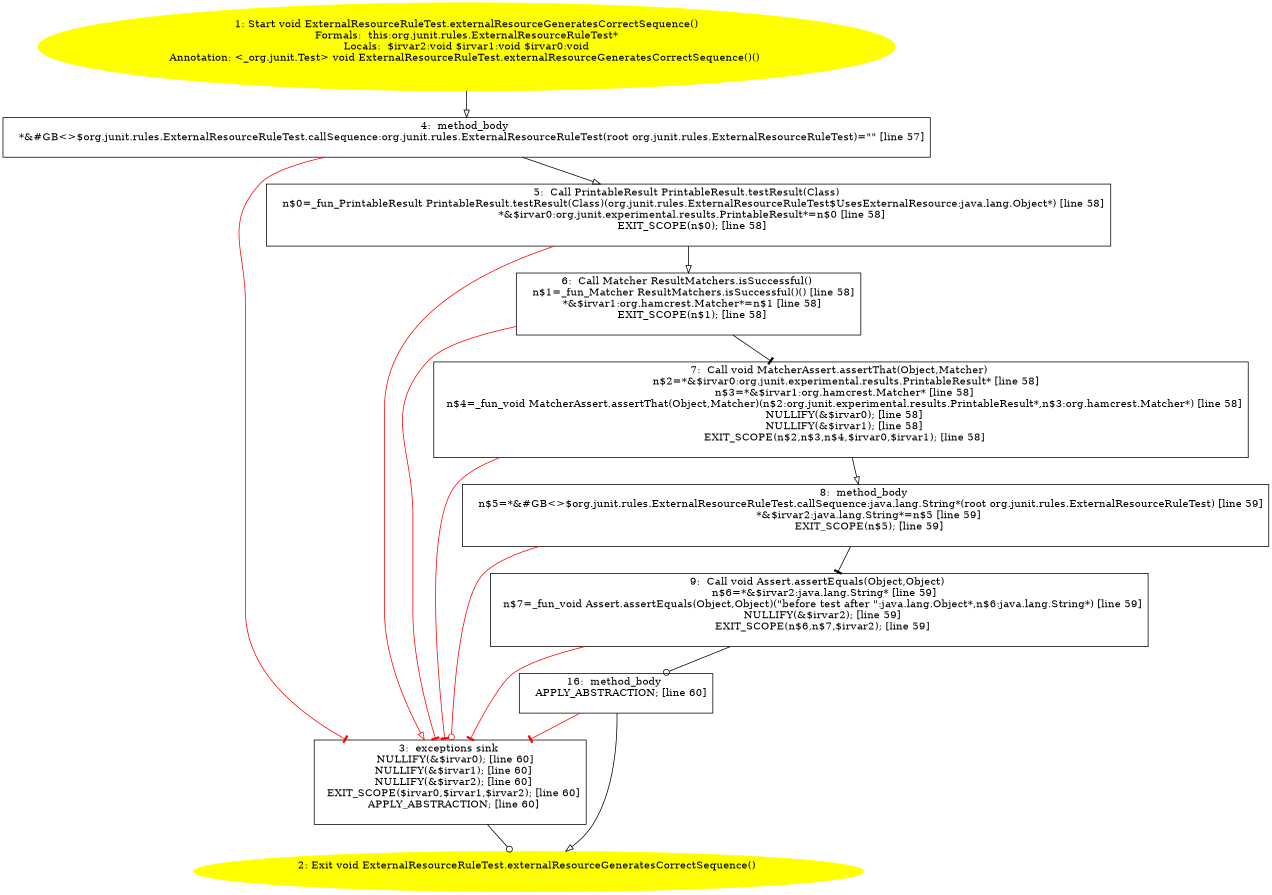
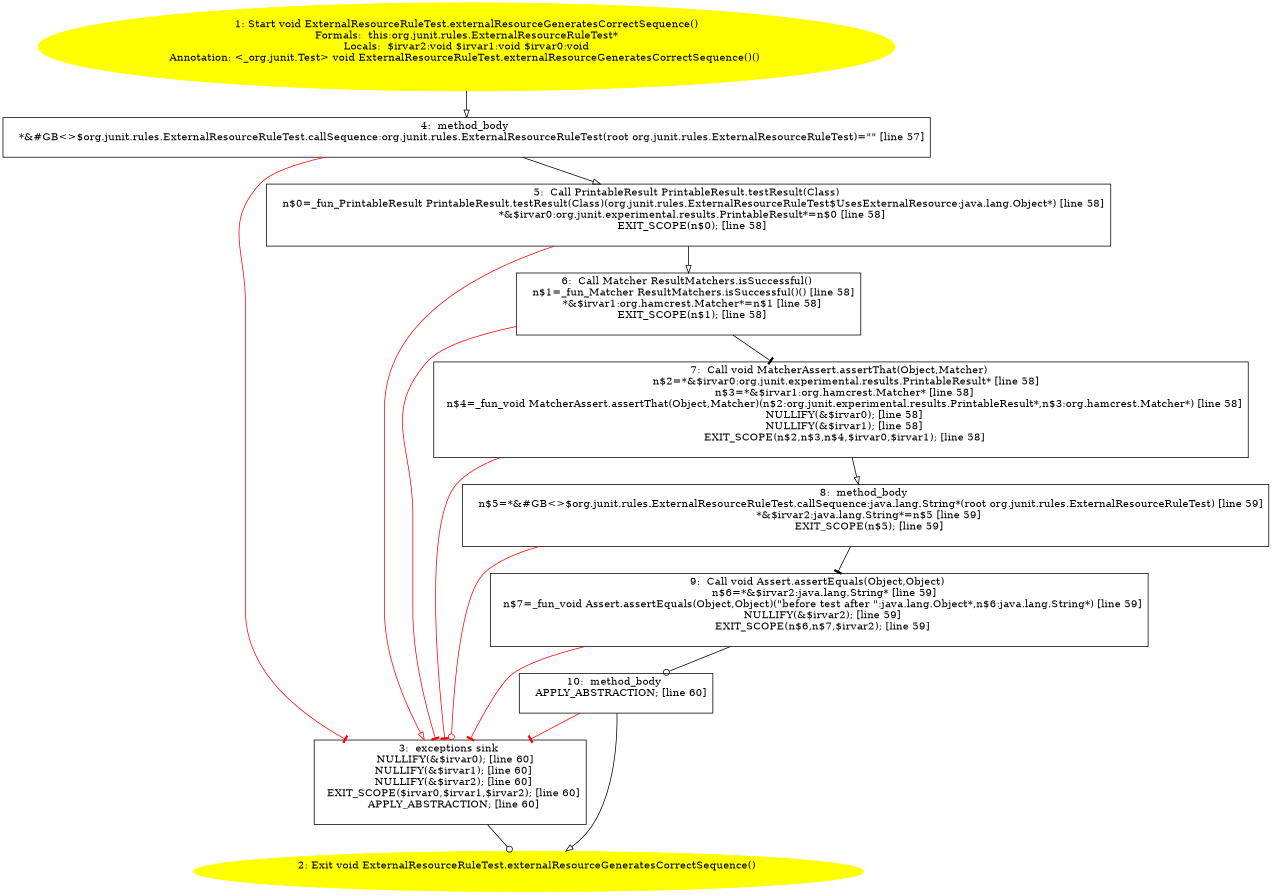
  digraph {
    node [shape=box]
    edge [arrowhead=tee]
    n1 [color=yellow label="1: Start void ExternalResourceRuleTest.externalResourceGeneratesCorrectSequence()\nFormals:  this:org.junit.rules.ExternalResourceRuleTest*\nLocals:  $irvar2:void $irvar1:void $irvar0:void\nAnnotation: <_org.junit.Test> void ExternalResourceRuleTest.externalResourceGeneratesCorrectSequence()() \n  " style=filled shape=""]
    n2 [label="4:  method_body \n   *&#GB<>$org.junit.rules.ExternalResourceRuleTest.callSequence:org.junit.rules.ExternalResourceRuleTest(root org.junit.rules.ExternalResourceRuleTest)=\"\" [line 57]\n "]
    n3 [label="3:  exceptions sink \n   NULLIFY(&$irvar0); [line 60]\n  NULLIFY(&$irvar1); [line 60]\n  NULLIFY(&$irvar2); [line 60]\n  EXIT_SCOPE($irvar0,$irvar1,$irvar2); [line 60]\n  APPLY_ABSTRACTION; [line 60]\n "]
    n4 [label="5:  Call PrintableResult PrintableResult.testResult(Class) \n   n$0=_fun_PrintableResult PrintableResult.testResult(Class)(org.junit.rules.ExternalResourceRuleTest$UsesExternalResource:java.lang.Object*) [line 58]\n  *&$irvar0:org.junit.experimental.results.PrintableResult*=n$0 [line 58]\n  EXIT_SCOPE(n$0); [line 58]\n "]
    n5 [color=yellow label="2: Exit void ExternalResourceRuleTest.externalResourceGeneratesCorrectSequence() \n  " style=filled shape=""]
    n6 [label="6:  Call Matcher ResultMatchers.isSuccessful() \n   n$1=_fun_Matcher ResultMatchers.isSuccessful()() [line 58]\n  *&$irvar1:org.hamcrest.Matcher*=n$1 [line 58]\n  EXIT_SCOPE(n$1); [line 58]\n "]
    n7 [label="7:  Call void MatcherAssert.assertThat(Object,Matcher) \n   n$2=*&$irvar0:org.junit.experimental.results.PrintableResult* [line 58]\n  n$3=*&$irvar1:org.hamcrest.Matcher* [line 58]\n  n$4=_fun_void MatcherAssert.assertThat(Object,Matcher)(n$2:org.junit.experimental.results.PrintableResult*,n$3:org.hamcrest.Matcher*) [line 58]\n  NULLIFY(&$irvar0); [line 58]\n  NULLIFY(&$irvar1); [line 58]\n  EXIT_SCOPE(n$2,n$3,n$4,$irvar0,$irvar1); [line 58]\n "]
    n8 [label="8:  method_body \n   n$5=*&#GB<>$org.junit.rules.ExternalResourceRuleTest.callSequence:java.lang.String*(root org.junit.rules.ExternalResourceRuleTest) [line 59]\n  *&$irvar2:java.lang.String*=n$5 [line 59]\n  EXIT_SCOPE(n$5); [line 59]\n "]
    n9 [label="9:  Call void Assert.assertEquals(Object,Object) \n   n$6=*&$irvar2:java.lang.String* [line 59]\n  n$7=_fun_void Assert.assertEquals(Object,Object)(\"before test after \":java.lang.Object*,n$6:java.lang.String*) [line 59]\n  NULLIFY(&$irvar2); [line 59]\n  EXIT_SCOPE(n$6,n$7,$irvar2); [line 59]\n "]
-   n10 [label="16:  method_body \n   APPLY_ABSTRACTION; [line 60]\n "]
+   n10 [label="10:  method_body \n   APPLY_ABSTRACTION; [line 60]\n "]
    n1 -> n2 [arrowhead=onormal]
    n2 -> n3 [color=red]
    n2 -> n4 [arrowhead=onormal]
    n3 -> n5 [arrowhead=odot]
    n4 -> n3 [color=red arrowhead=onormal]
    n4 -> n6 [arrowhead=onormal]
    n6 -> n3 [color=red]
    n6 -> n7
    n7 -> n3 [color=red]
    n7 -> n8 [arrowhead=onormal]
    n8 -> n3 [color=red arrowhead=odot]
    n8 -> n9
    n9 -> n3 [color=red]
    n9 -> n10 [arrowhead=odot]
    n10 -> n3 [color=red]
    n10 -> n5 [arrowhead=onormal]
  }
